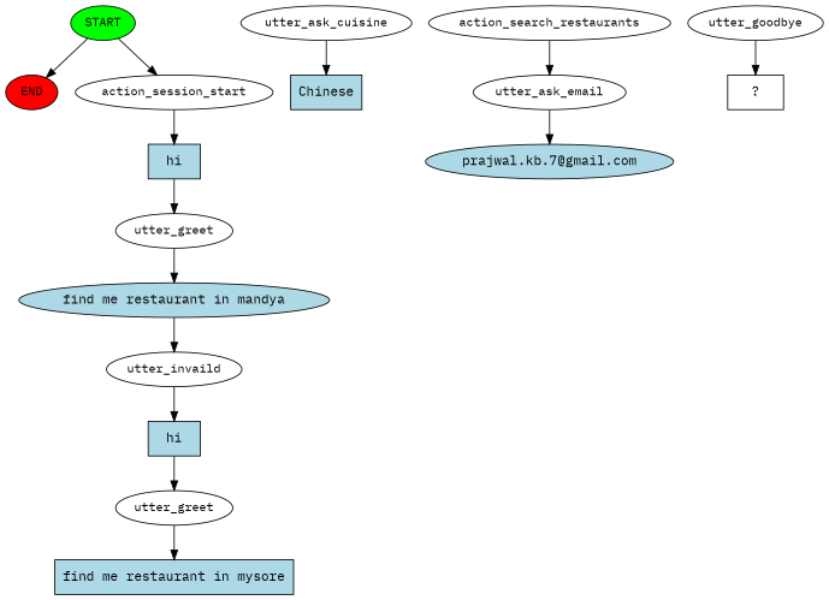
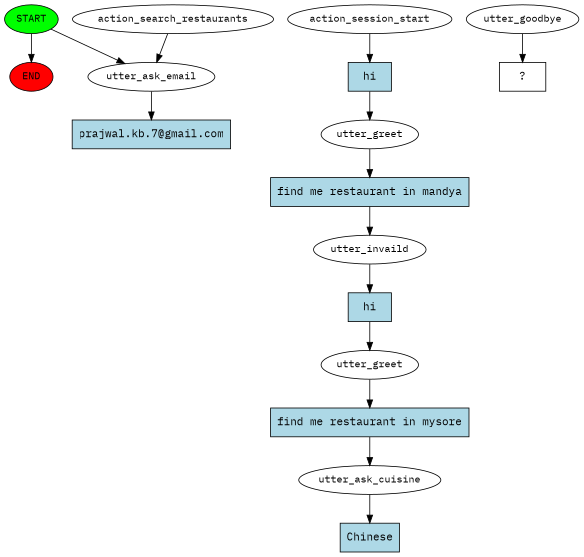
  digraph {
    fontname="IBM Plex Mono"
    node [fontname="IBM Plex Mono" fontsize=12]
    edge [fontname="IBM Plex Mono"]
    n1 [fillcolor=green label=START style=filled]
    n2 [fillcolor=red label=END style=filled]
    n3 [label=action_session_start]
    n4 [fillcolor=lightblue label=hi shape=rect style=filled fontsize=""]
    n5 [label=utter_greet]
-   n6 [fillcolor=lightblue label="find me restaurant in mandya" shape=ellipse style=filled fontsize=""]
+   n6 [fillcolor=lightblue label="find me restaurant in mandya" shape=rect style=filled fontsize=""]
    n7 [label=utter_invaild]
    n8 [fillcolor=lightblue label=hi shape=rect style=filled fontsize=""]
    n9 [label=utter_greet]
    n10 [fillcolor=lightblue label="find me restaurant in mysore" shape=rect style=filled fontsize=""]
    n11 [label=utter_ask_cuisine]
    n12 [fillcolor=lightblue label=Chinese shape=rect style=filled fontsize=""]
    n13 [label=action_search_restaurants]
    n14 [label=utter_ask_email]
-   n15 [fillcolor=lightblue label="prajwal.kb.7@gmail.com" shape=ellipse style=filled fontsize=""]
+   n15 [fillcolor=lightblue label="prajwal.kb.7@gmail.com" shape=rect style=filled fontsize=""]
    n16 [label=utter_goodbye]
    n17 [label="  ?  " shape=rect fontsize=""]
    n1 -> n2
-   n1 -> n3
+   n1 -> n14
    n3 -> n4
    n4 -> n5
    n5 -> n6
    n6 -> n7
    n7 -> n8
    n8 -> n9
    n9 -> n10
+   n10 -> n11
    n11 -> n12
    n13 -> n14
    n14 -> n15
    n16 -> n17
  }
